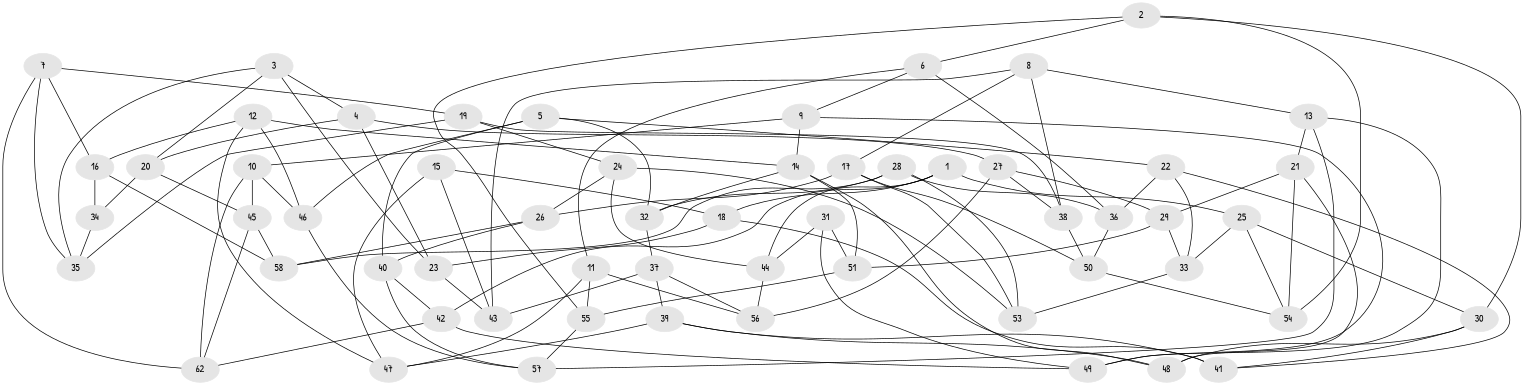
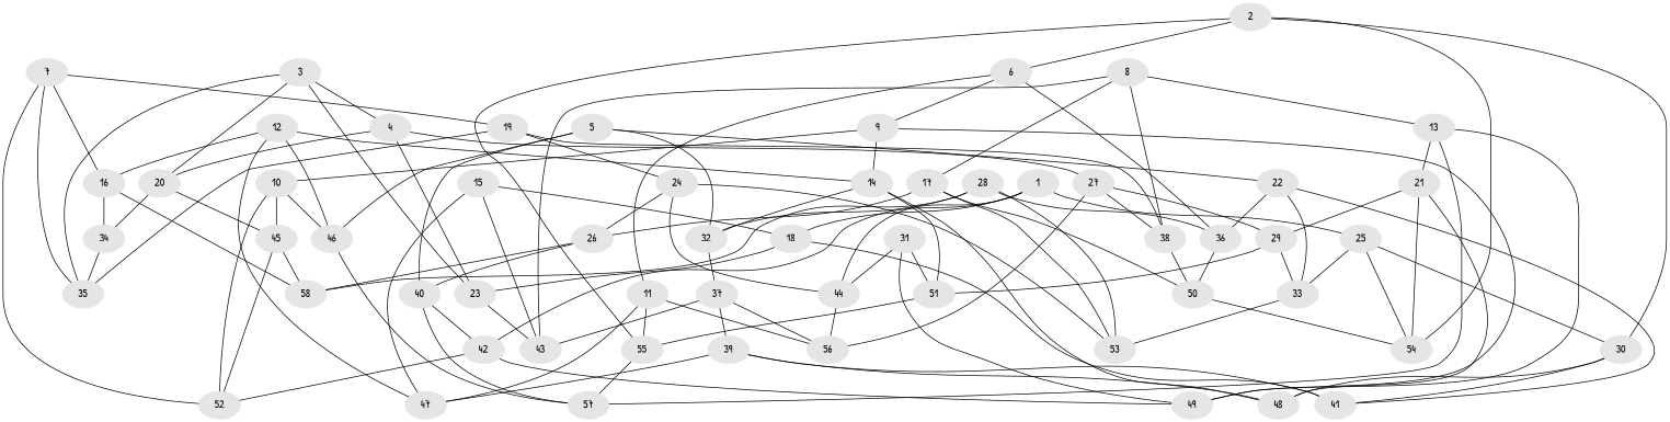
  graph {
    fontname="Patrick Hand"
    node [color=gray90 fontname="Patrick Hand" style=filled]
    edge [fontname="Patrick Hand"]
    1
    18
    25
    42
    44
    23
    41
    30
    54
    33
-   52 [label=62]
+   52
    49
    56
    2
    6
    55
    9
    11
    36
    48
    57
    3
    4
    20
    35
    27
    45
    34
    43
    38
    29
    5
    22
    32
    40
    46
    37
    10
    14
    47
    50
    7
    16
    19
    58
    24
    8
    13
    17
    21
    26
    53
    51
    12
    15
    28
    31
    39
    1 -- 18
    1 -- 25
    1 -- 42
    1 -- 44
    18 -- 23
    18 -- 41
    25 -- 30
    25 -- 54
    25 -- 33
    42 -- 52
    42 -- 49
    44 -- 56
    23 -- 43
    30 -- 41
    30 -- 48
    33 -- 53
    2 -- 30
    2 -- 54
    2 -- 6
    2 -- 55
    6 -- 9
    6 -- 11
    6 -- 36
    55 -- 57
    9 -- 49
    9 -- 10
    9 -- 14
    11 -- 56
    11 -- 55
    11 -- 47
    36 -- 50
    3 -- 23
    3 -- 4
    3 -- 20
    3 -- 35
    4 -- 23
    4 -- 20
    4 -- 27
    20 -- 45
    20 -- 34
    27 -- 56
    27 -- 38
    27 -- 29
    45 -- 52
    45 -- 58
    34 -- 35
    38 -- 50
    29 -- 33
    29 -- 51
    5 -- 22
    5 -- 32
    5 -- 40
    5 -- 46
    22 -- 41
    22 -- 33
    22 -- 36
    32 -- 37
    40 -- 42
    40 -- 57
    46 -- 57
    37 -- 56
    37 -- 43
    37 -- 39
    10 -- 52
    10 -- 45
    10 -- 46
    14 -- 48
    14 -- 32
    14 -- 51
    50 -- 54
    7 -- 52
    7 -- 35
    7 -- 16
    7 -- 19
    16 -- 34
    16 -- 58
    19 -- 35
    19 -- 38
    19 -- 24
    24 -- 44
    24 -- 26
    24 -- 53
    8 -- 43
    8 -- 38
    8 -- 13
    8 -- 17
    13 -- 49
    13 -- 57
    13 -- 21
    17 -- 50
    17 -- 26
    17 -- 53
    21 -- 54
    21 -- 48
    21 -- 29
    26 -- 40
    26 -- 58
    51 -- 55
    12 -- 46
    12 -- 14
    12 -- 47
    12 -- 16
    15 -- 18
    15 -- 43
    15 -- 47
    28 -- 36
    28 -- 32
    28 -- 58
    28 -- 53
    31 -- 44
    31 -- 49
    31 -- 51
    39 -- 41
    39 -- 48
    39 -- 47
  }
